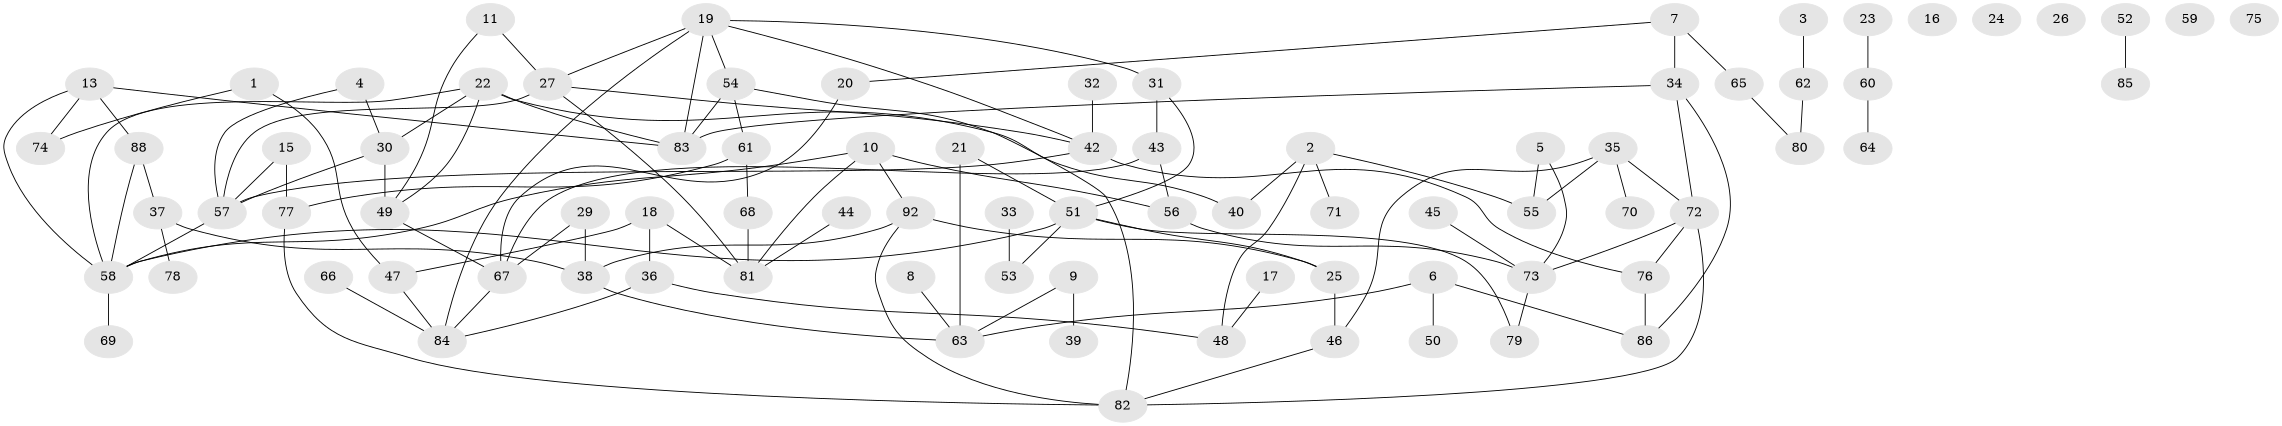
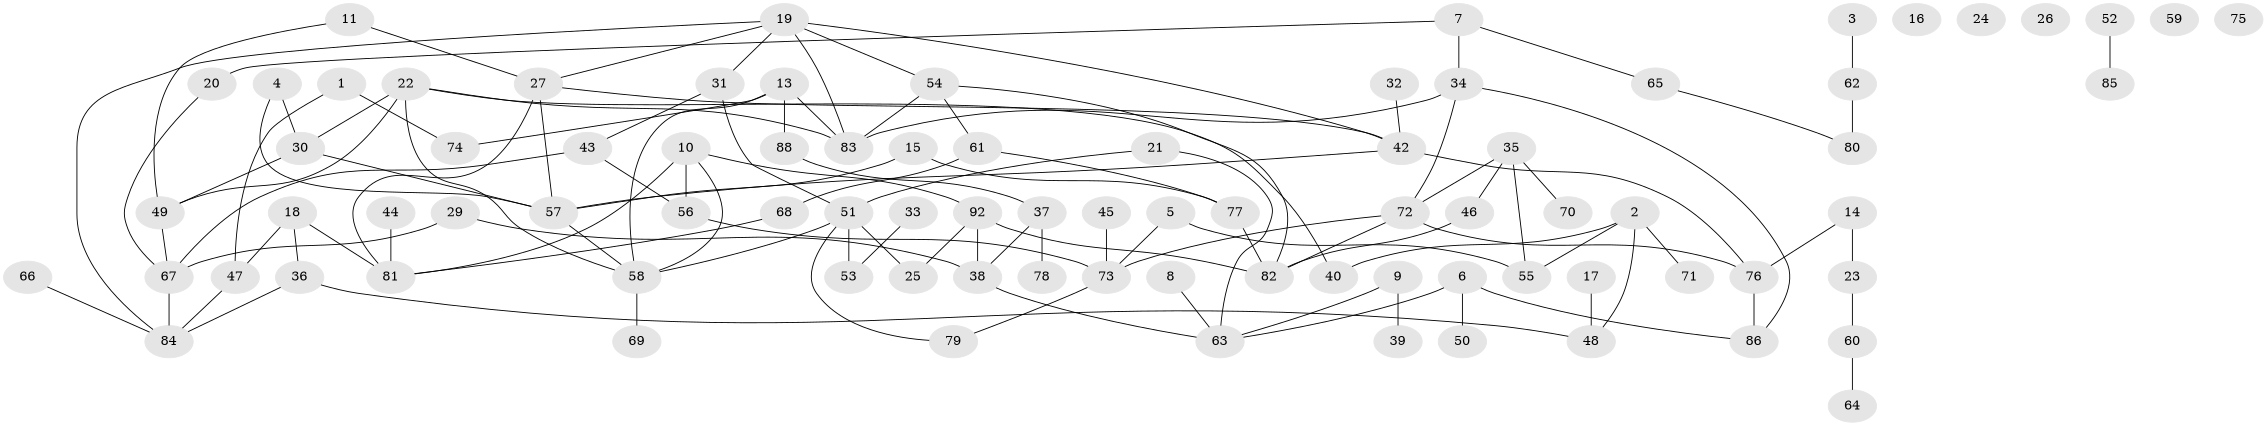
  graph {
    node [color=gray90 style=filled]
    1
    47
    74
    84
    2
    40
    48
    55
    71
    3
    62
    80
    4
    30
    57
    49
    58
    5
    73
    79
    6
    50
    63
    86
    7
    20
    34
    65
    67
    83
    72
    8
    9
    39
    n35 [label=92]
    10
    81
    56
    25
    38
    82
    69
    61
    77
    68
    11
    27
    42
    46
    13
    n51 [label=88]
    37
+   14
    23
    76
    60
    15
    16
    17
    18
    36
    19
    31
    54
    51
    43
    21
    53
    22
    64
    24
    26
    78
    29
    32
    33
    35
    70
    44
    45
    52
    85
    59
    66
    75
    1 -- 47
    1 -- 74
    47 -- 84
    2 -- 40
    2 -- 48
    2 -- 55
    2 -- 71
    3 -- 62
    62 -- 80
    4 -- 30
    4 -- 57
    30 -- 57
    30 -- 49
    57 -- 58
    49 -- 67
    58 -- 69
    5 -- 55
    5 -- 73
    73 -- 79
    6 -- 50
    6 -- 63
    6 -- 86
    7 -- 20
    7 -- 34
    7 -- 65
    20 -- 67
    34 -- 86
    34 -- 83
    34 -- 72
    65 -- 80
    67 -- 84
    72 -- 73
    72 -- 82
    72 -- 76
    8 -- 63
    9 -- 63
    9 -- 39
    n35 -- 25
    n35 -- 38
    n35 -- 82
    10 -- 58
    10 -- n35
    10 -- 81
    10 -- 56
    56 -- 73
-   25 -- 46
    38 -- 63
    61 -- 77
    61 -- 68
    77 -- 82
    68 -- 81
    11 -- 49
    11 -- 27
    27 -- 57
    27 -- 81
    27 -- 42
    42 -- 57
    42 -- 76
    46 -- 82
    13 -- 74
    13 -- 58
    13 -- 83
    13 -- n51
-   n51 -- 58
    n51 -- 37
    37 -- 38
    37 -- 78
+   14 -- 23
+   14 -- 76
    23 -- 60
    76 -- 86
    60 -- 64
    15 -- 57
    15 -- 77
    17 -- 48
    18 -- 47
    18 -- 81
    18 -- 36
    36 -- 84
    36 -- 48
    19 -- 84
    19 -- 83
    19 -- 27
    19 -- 42
    19 -- 31
    19 -- 54
    31 -- 51
    31 -- 43
    54 -- 83
    54 -- 82
    54 -- 61
    51 -- 58
    51 -- 79
    51 -- 25
    51 -- 53
    43 -- 67
    43 -- 56
    21 -- 63
    21 -- 51
    22 -- 40
    22 -- 30
    22 -- 49
    22 -- 58
    22 -- 83
    29 -- 67
    29 -- 38
    32 -- 42
    33 -- 53
    35 -- 55
    35 -- 72
    35 -- 46
    35 -- 70
    44 -- 81
    45 -- 73
    52 -- 85
    66 -- 84
  }
